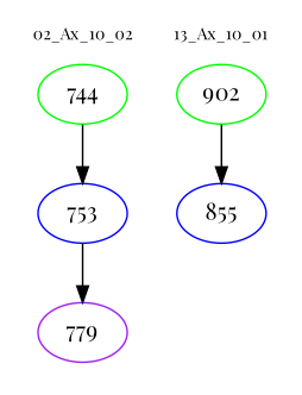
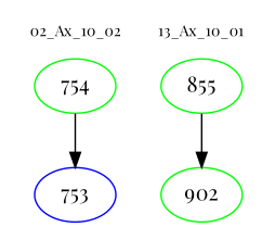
  digraph {
    fontname="Playfair Display"
    node [color=green fontname="Playfair Display"]
    edge [color=black fontname="Playfair Display"]
-   n1 [label=744]
+   n1 [label=754]
    n2 [color=blue label=753]
-   n3 [color=purple label=779]
    n4 [label=902]
-   n5 [color=blue label=855]
+   n5 [label=855]
    subgraph cluster_1 {
      color=white
      fontsize=10
      label="02_Ax_10_02"
      n1
      n2
-     n3
    }
    subgraph cluster_2 {
      color=white
      fontsize=10
      label="13_Ax_10_01"
      n4
      n5
    }
    n1 -> n2
-   n2 -> n3
-   n4 -> n5
+   n5 -> n4
  }
